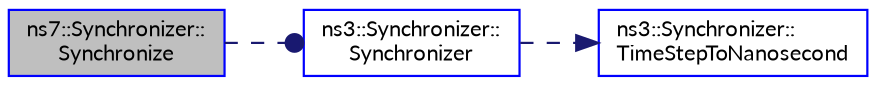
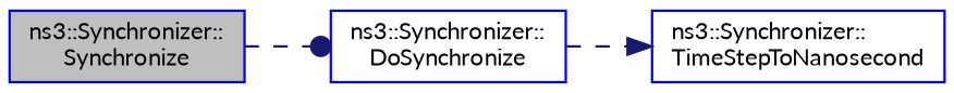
  digraph {
    fontname=Lato
    rankdir=LR
    node [color=blue fillcolor=white fontname=Lato fontsize=10 shape=record style=filled]
    edge [color=midnightblue fontname=Lato fontsize=10 labelfontname=Helvetica labelfontsize=10 style=dashed]
-   n1 [fillcolor=grey75 fontcolor=black height=0.2 label="ns7::Synchronizer::\lSynchronize" width=0.4]
-   n2 [height=0.2 label="ns3::Synchronizer::\lSynchronizer" width=0.4]
+   n1 [fillcolor=grey75 fontcolor=black height=0.2 label="ns3::Synchronizer::\lSynchronize" width=0.4]
+   n2 [height=0.2 label="ns3::Synchronizer::\lDoSynchronize" width=0.4]
    n3 [height=0.2 label="ns3::Synchronizer::\lTimeStepToNanosecond" width=0.4]
    n1 -> n2 [arrowhead=dot]
    n2 -> n3 [arrowhead=normal]
  }
